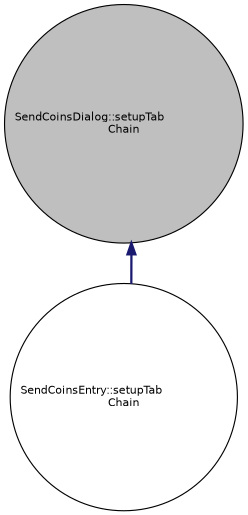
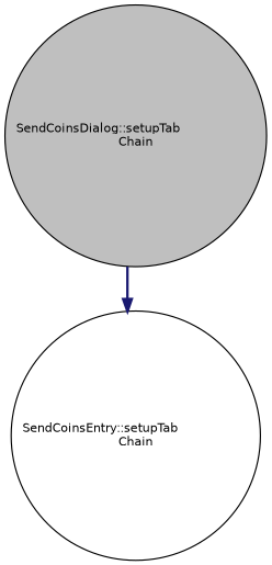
  digraph {
    rankdir=TB
    node [color=black fontname=Helvetica fontsize=10 shape=circle style=filled]
    n1 [fillcolor=grey75 fontcolor=black height=0.2 label="SendCoinsDialog::setupTab\lChain" width=0.4]
    n2 [fillcolor=white height=0.2 label="SendCoinsEntry::setupTab\lChain" width=0.4]
-   n2 -> n1 [color=midnightblue fontname=Helvetica fontsize=10 labelfontname=Helvetica labelfontsize=10 style=bold arrowhead=normal]
+   n1 -> n2 [color=midnightblue fontname=Helvetica fontsize=10 labelfontname=Helvetica labelfontsize=10 style=bold arrowhead=normal]
  }
